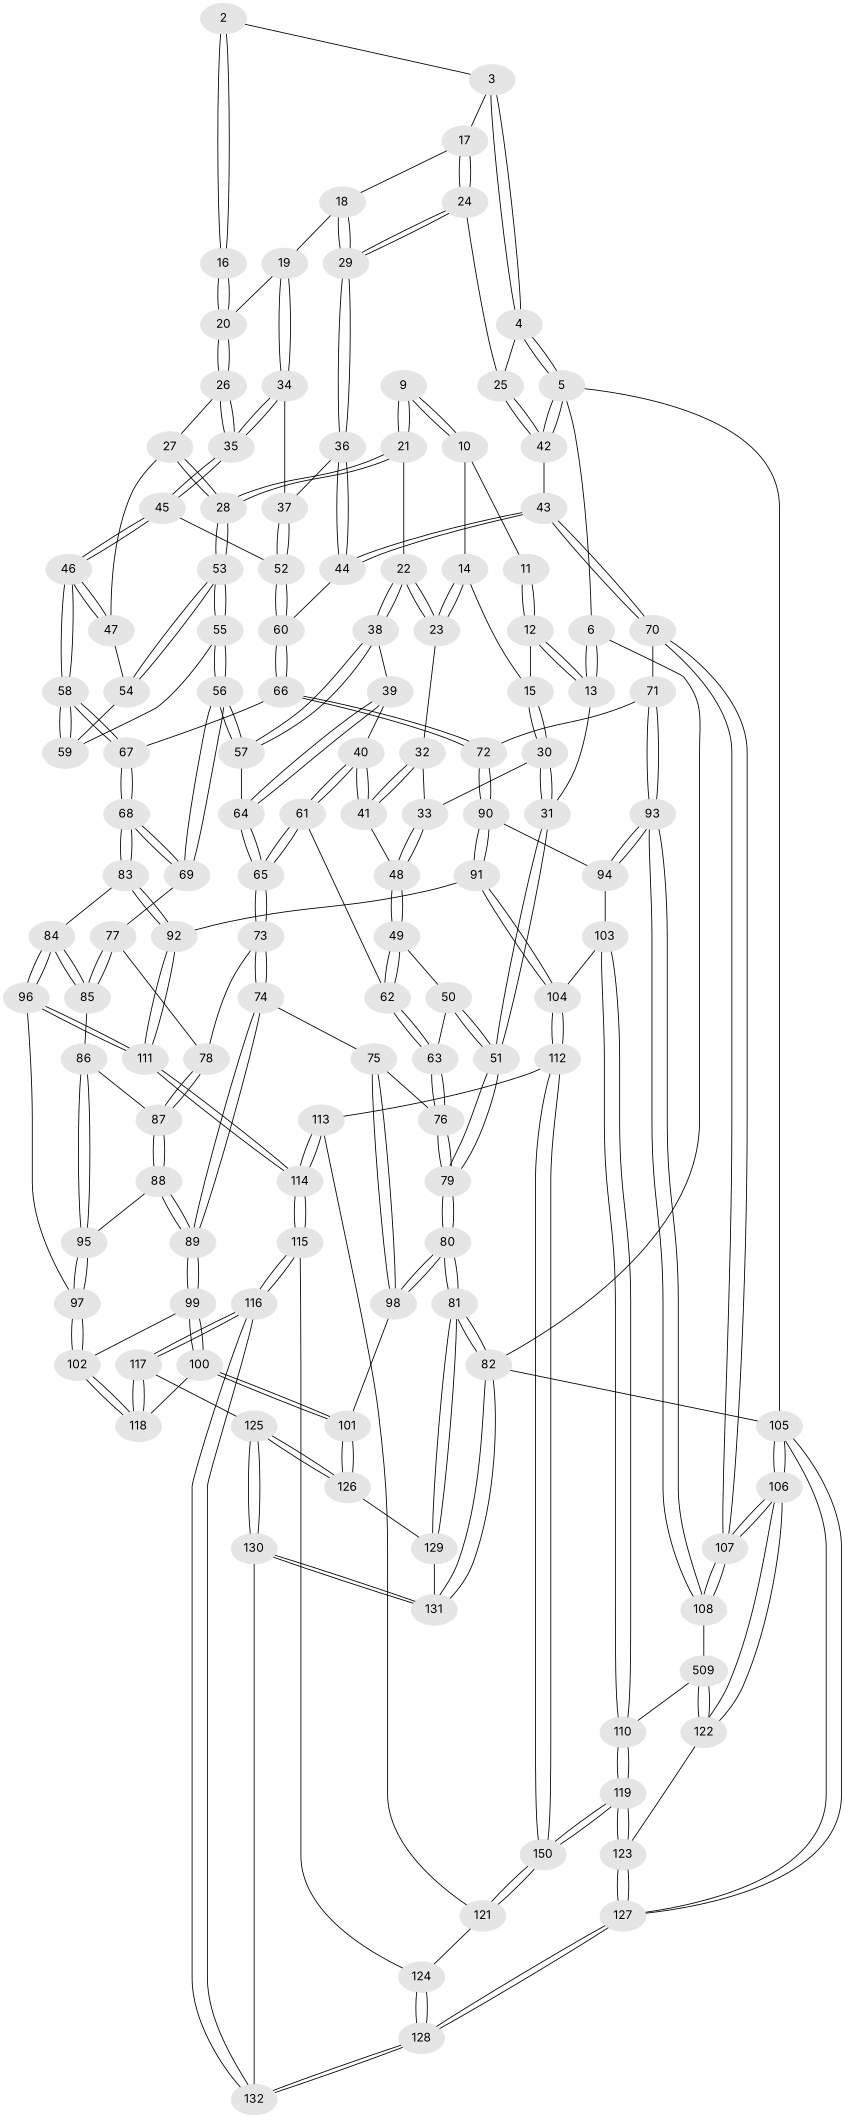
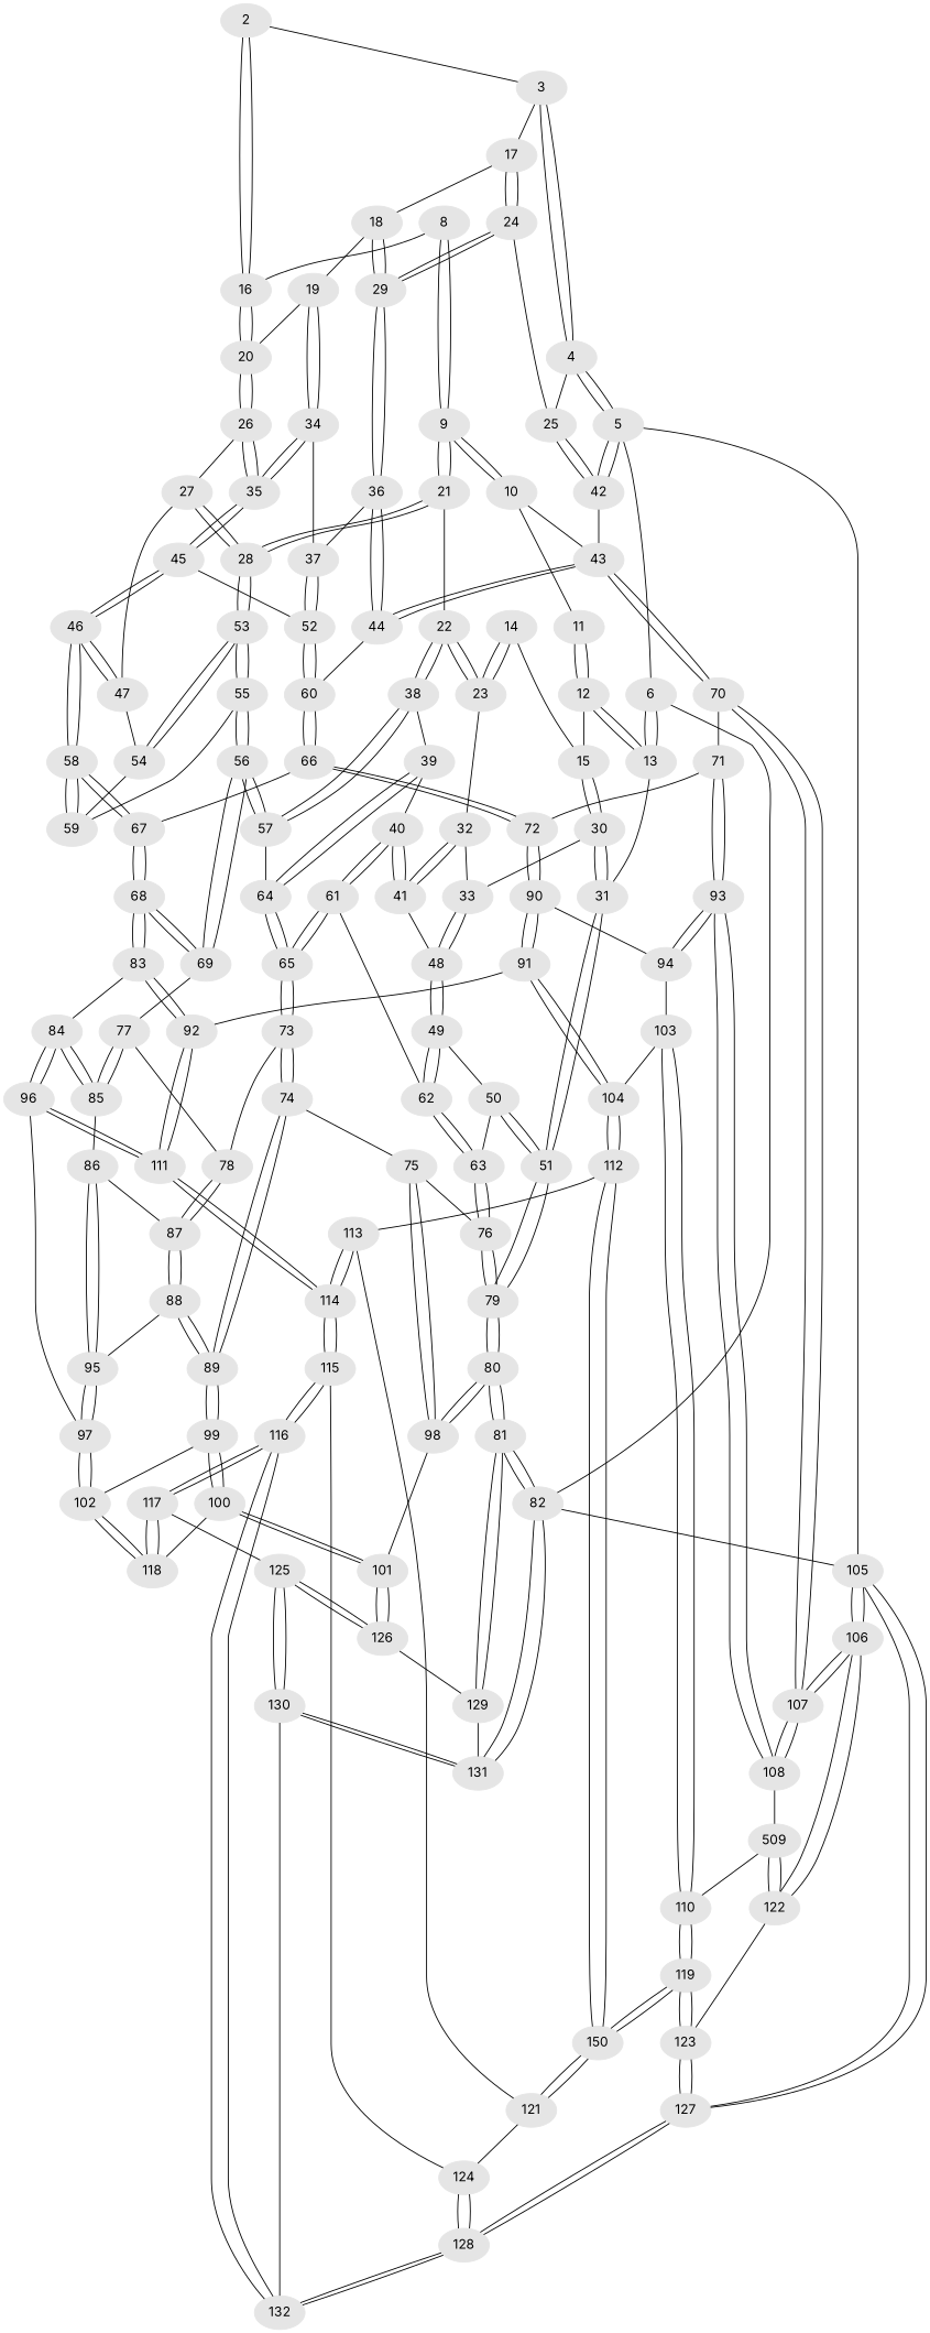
  graph {
    fontname=Inter
    node [color=gray90 fontname=Inter style=filled]
    edge [fontname=Inter]
    2
    3
    16
+   8
    9
    4
    17
    20
    5
    25
    18
    24
    6
    42
    105
    13
    82
    43
    106
    127
    31
    131
    11
    12
    10
    21
    14
    22
    28
    15
    23
    30
    51
    32
    33
    26
    19
    29
    34
    36
    35
    37
    27
    38
    53
    39
    57
    41
    47
    45
    54
    55
    44
    48
    79
    49
    52
    46
    60
    40
    64
    61
    65
    62
    70
    71
    107
    66
    58
    59
    67
    50
    63
    76
    80
    56
    69
    77
    68
    72
    73
    74
    78
    90
    83
    84
    92
    85
    93
    108
    94
    91
    75
    89
    87
    98
    99
    101
    86
    88
    81
    129
    96
    111
    97
    95
    102
    100
    104
    103
    112
    114
    n113 [label=509]
    110
    118
    126
    119
    113
    n119 [label=150]
    122
    128
    123
    115
    121
    124
    116
    117
    132
    125
    130
    2 -- 3
    2 -- 16
    2 -- 16
    3 -- 4
    3 -- 4
    3 -- 17
    16 -- 20
    16 -- 20
+   8 -- 16
+   8 -- 9
+   8 -- 9
    9 -- 10
    9 -- 10
    9 -- 21
    9 -- 21
    4 -- 5
    4 -- 5
    4 -- 25
    17 -- 18
    17 -- 24
    17 -- 24
    20 -- 26
    20 -- 26
    5 -- 6
    5 -- 42
    5 -- 42
    5 -- 105
    25 -- 42
    25 -- 42
    18 -- 19
    18 -- 29
    18 -- 29
    24 -- 25
    24 -- 29
    24 -- 29
    6 -- 13
    6 -- 13
    6 -- 82
    42 -- 43
    105 -- 106
    105 -- 106
    105 -- 127
    105 -- 127
    13 -- 31
    82 -- 105
    82 -- 131
    82 -- 131
    43 -- 44
    43 -- 44
    43 -- 70
    43 -- 70
    106 -- 107
    106 -- 107
    106 -- 122
    106 -- 122
    127 -- 128
    127 -- 128
    31 -- 51
    31 -- 51
    11 -- 12
    11 -- 12
    12 -- 13
    12 -- 13
    12 -- 15
    10 -- 11
-   10 -- 14
+   10 -- 43
    21 -- 22
    21 -- 28
    21 -- 28
    14 -- 15
    14 -- 23
    14 -- 23
    22 -- 23
    22 -- 23
    22 -- 38
    22 -- 38
    28 -- 53
    28 -- 53
    15 -- 30
    15 -- 30
    23 -- 32
    30 -- 31
    30 -- 31
    30 -- 33
    51 -- 79
    51 -- 79
    32 -- 33
    32 -- 41
    32 -- 41
    33 -- 48
    33 -- 48
    26 -- 35
    26 -- 35
    26 -- 27
    19 -- 20
    19 -- 34
    19 -- 34
    29 -- 36
    29 -- 36
    34 -- 35
    34 -- 35
    34 -- 37
    36 -- 37
    36 -- 44
    36 -- 44
    35 -- 45
    35 -- 45
    37 -- 52
    37 -- 52
    27 -- 28
    27 -- 28
    27 -- 47
    38 -- 39
    38 -- 57
    38 -- 57
    53 -- 54
    53 -- 54
    53 -- 55
    53 -- 55
    39 -- 40
    39 -- 64
    39 -- 64
    57 -- 64
    41 -- 48
    47 -- 54
    45 -- 52
    45 -- 46
    45 -- 46
    54 -- 59
    55 -- 59
    55 -- 56
    55 -- 56
    44 -- 60
    48 -- 49
    48 -- 49
    79 -- 80
    79 -- 80
    49 -- 62
    49 -- 62
    49 -- 50
    52 -- 60
    52 -- 60
    46 -- 47
    46 -- 47
    46 -- 58
    46 -- 58
    60 -- 66
    60 -- 66
    40 -- 41
    40 -- 41
    40 -- 61
    40 -- 61
    64 -- 65
    64 -- 65
    61 -- 65
    61 -- 65
    61 -- 62
    65 -- 73
    65 -- 73
    62 -- 63
    62 -- 63
    70 -- 71
    70 -- 107
    70 -- 107
    71 -- 72
    71 -- 93
    71 -- 93
    107 -- 108
    107 -- 108
    66 -- 67
    66 -- 72
    66 -- 72
    58 -- 59
    58 -- 59
    58 -- 67
    58 -- 67
    67 -- 68
    67 -- 68
    50 -- 51
    50 -- 51
    50 -- 63
    63 -- 76
    63 -- 76
    76 -- 79
    76 -- 79
    80 -- 98
    80 -- 98
    80 -- 81
    80 -- 81
    56 -- 57
    56 -- 57
    56 -- 69
    56 -- 69
    69 -- 77
    77 -- 78
    77 -- 85
    77 -- 85
    68 -- 69
    68 -- 69
    68 -- 83
    68 -- 83
    72 -- 90
    72 -- 90
    73 -- 74
    73 -- 74
    73 -- 78
    74 -- 75
    74 -- 89
    74 -- 89
    78 -- 87
    78 -- 87
    90 -- 94
    90 -- 91
    90 -- 91
    83 -- 84
    83 -- 92
    83 -- 92
    84 -- 85
    84 -- 85
    84 -- 96
    84 -- 96
    92 -- 111
    92 -- 111
    85 -- 86
    93 -- 108
    93 -- 108
    93 -- 94
    93 -- 94
    108 -- n113
    94 -- 103
    91 -- 92
    91 -- 104
    91 -- 104
    75 -- 76
    75 -- 98
    75 -- 98
    89 -- 99
    89 -- 99
    87 -- 88
    87 -- 88
    98 -- 101
    99 -- 102
    99 -- 100
    99 -- 100
    101 -- 126
    101 -- 126
    86 -- 87
    86 -- 95
    86 -- 95
    88 -- 89
    88 -- 89
    88 -- 95
    81 -- 82
    81 -- 82
    81 -- 129
    81 -- 129
    129 -- 131
    96 -- 111
    96 -- 111
    96 -- 97
    111 -- 114
    111 -- 114
    97 -- 102
    97 -- 102
    95 -- 97
    95 -- 97
    102 -- 118
    102 -- 118
    100 -- 101
    100 -- 101
    100 -- 118
    104 -- 112
    104 -- 112
    103 -- 104
    103 -- 110
    103 -- 110
    112 -- 113
    112 -- n119
    112 -- n119
    114 -- 115
    114 -- 115
    n113 -- 110
    n113 -- 122
    n113 -- 122
    110 -- 119
    110 -- 119
    126 -- 129
    119 -- n119
    119 -- n119
    119 -- 123
    119 -- 123
    113 -- 114
    113 -- 114
    113 -- 121
    n119 -- 121
    n119 -- 121
    122 -- 123
    128 -- 132
    128 -- 132
    123 -- 127
    123 -- 127
    115 -- 124
    115 -- 116
    115 -- 116
    121 -- 124
    124 -- 128
    124 -- 128
    116 -- 117
    116 -- 117
    116 -- 132
    116 -- 132
    117 -- 118
    117 -- 118
    117 -- 125
    125 -- 126
    125 -- 126
    125 -- 130
    125 -- 130
    130 -- 131
    130 -- 131
    130 -- 132
  }
